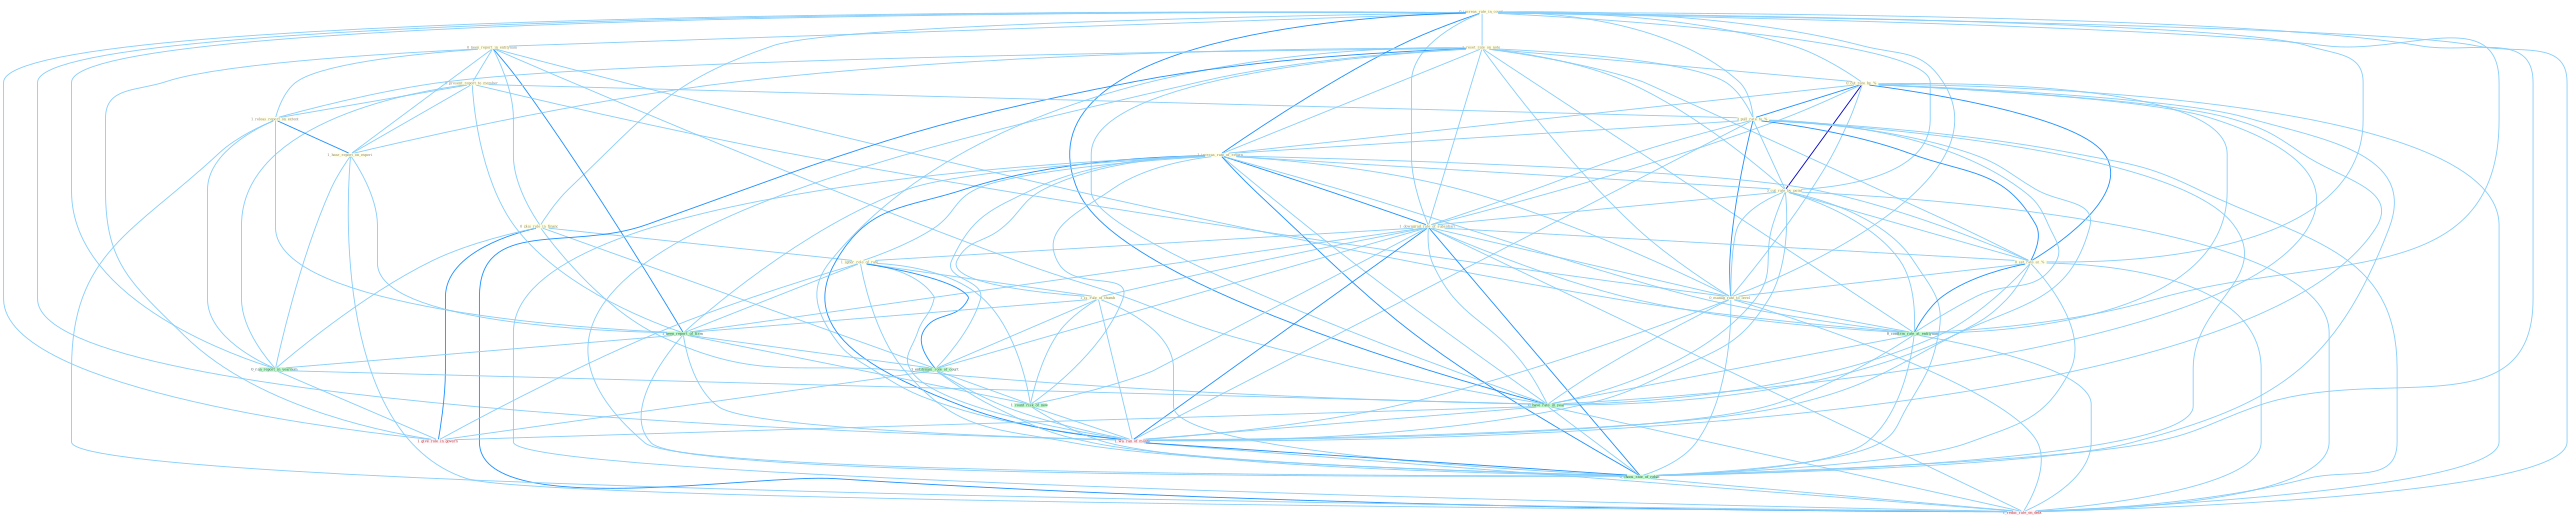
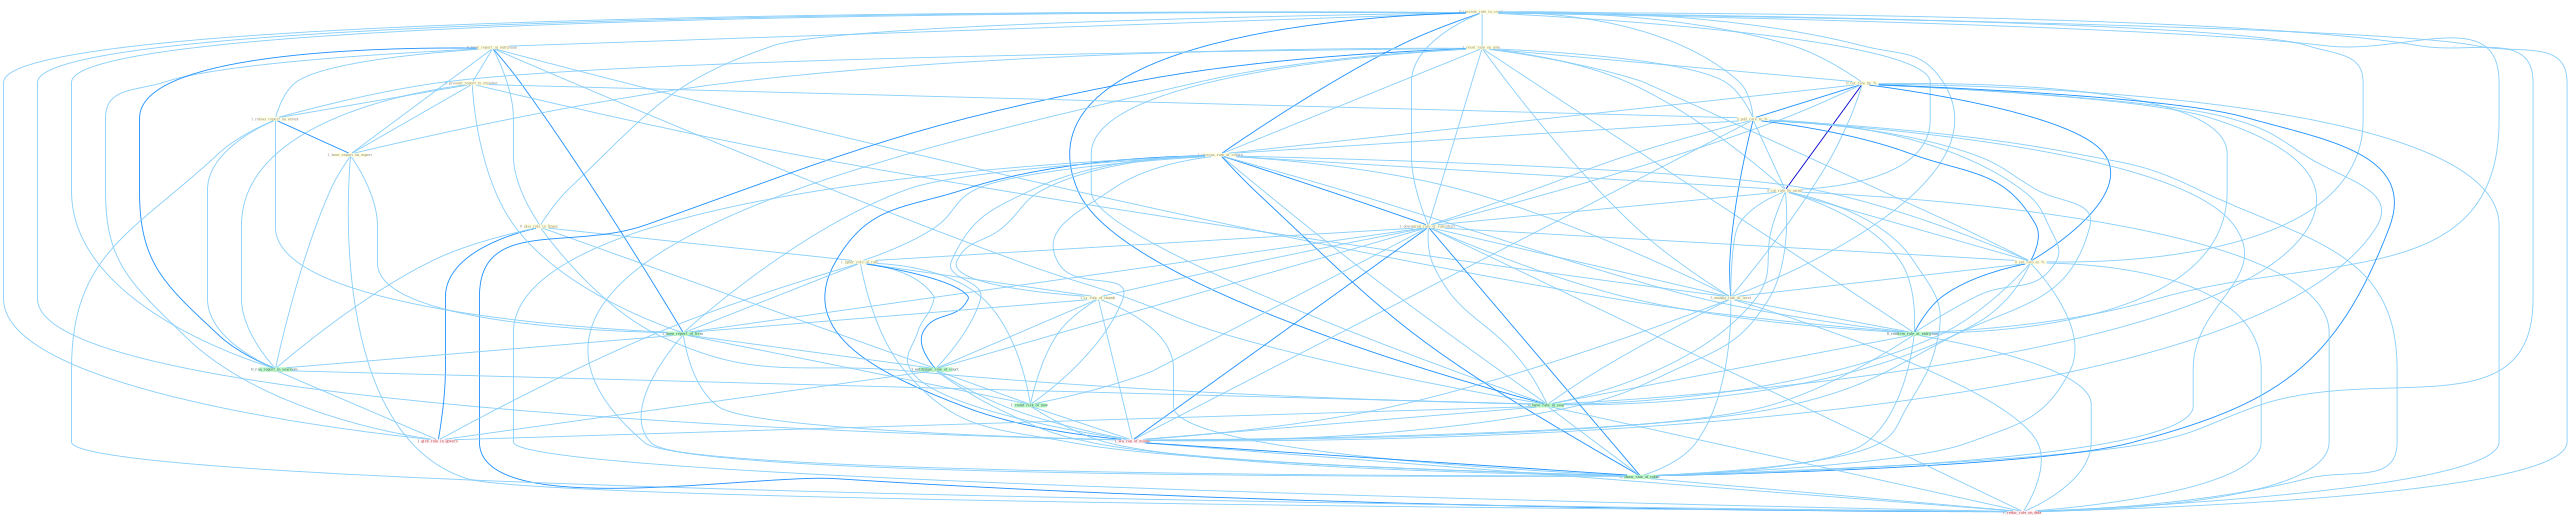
  graph {
    node [color="#ffffe0" fixedsize=true fontcolor="#8b7d6b" fontsize=4 shape=polygon style=filled]
    edge [color="#87cefa" w=1]
    "0_increas_rate_in_coupl " [height=.06 width=.5]
    "0_been_report_in_entitynam " [height=.06 width=.5]
    "0_plai_role_in_financ " [height=.06 width=.5]
    "1_reset_rate_on_note " [height=.06 width=.5]
    "0_present_report_to_member " [height=.06 width=.5]
    "0_cut_rate_by_% " [height=.06 width=.5]
    "0_pull_rate_to_% " [height=.06 width=.5]
    "1_releas_report_on_extent " [height=.06 width=.5]
    "1_increas_rate_of_return " [height=.06 width=.5]
    "0_cut_rate_by_point " [height=.06 width=.5]
    "1_downgrad_rate_of_subsidiari " [height=.06 width=.5]
    "0_set_rate_at_% " [height=.06 width=.5]
    "1_hear_report_on_experi " [height=.06 width=.5]
    "1_ignor_role_of_rate " [height=.06 width=.5]
    "1_is_rule_of_thumb " [height=.06 width=.5]
-   "0_manag_rate_to_level " [height=.06 width=.5]
+   "0_manag_rate_to_level " [height=.06 width=.5 label="3_manag_rate_to_level"]
    n17 [color="#fff0f5" fontcolor="#b22222" height=.06 label="1_wa_ran_of_month" width=.5]
    "1_reduc_rate_on_debt " [color="#fff0f5" fontcolor="#b22222" height=.06 width=.5]
    "1_give_role_in_govern " [color="#fff0f5" fontcolor="#b22222" height=.06 width=.5]
    "0_ran_report_in_yearnum " [color="#BDFCC9" fontcolor="#2f4f4f" height=.06 width=.5]
    "0_confirm_rate_at_entitynam " [color="#BDFCC9" fontcolor="#2f4f4f" height=.06 width=.5]
    "0_have_rate_in_year " [color="#BDFCC9" fontcolor="#2f4f4f" height=.06 width=.5]
    "0_choos_rate_of_rebat " [color="#BDFCC9" fontcolor="#2f4f4f" height=.06 width=.5]
    "1_been_report_of_firm " [color="#BDFCC9" fontcolor="#2f4f4f" height=.06 width=.5]
    "1_entitynam_role_of_court " [color="#BDFCC9" fontcolor="#2f4f4f" height=.06 width=.5]
    "1_count_risk_of_new " [color="#BDFCC9" fontcolor="#2f4f4f" height=.06 width=.5]
    subgraph sub_1 {
      "0_increas_rate_in_coupl "
      "0_been_report_in_entitynam "
      "0_plai_role_in_financ "
      "1_reset_rate_on_note "
      "0_present_report_to_member "
      "0_cut_rate_by_% "
      "0_pull_rate_to_% "
      "1_releas_report_on_extent "
      "1_increas_rate_of_return "
      "0_cut_rate_by_point "
      "1_downgrad_rate_of_subsidiari "
      "0_set_rate_at_% "
      "1_hear_report_on_experi "
      "1_ignor_role_of_rate "
      "1_is_rule_of_thumb "
      "0_manag_rate_to_level "
    }
    subgraph sub_2 {
      n17
      "1_reduc_rate_on_debt "
      "1_give_role_in_govern "
    }
    "0_increas_rate_in_coupl " -- "0_been_report_in_entitynam "
    "0_increas_rate_in_coupl " -- "0_plai_role_in_financ "
    "0_increas_rate_in_coupl " -- "1_reset_rate_on_note "
    "0_increas_rate_in_coupl " -- "0_cut_rate_by_% "
    "0_increas_rate_in_coupl " -- "0_pull_rate_to_% "
    "0_increas_rate_in_coupl " -- "1_increas_rate_of_return " [color="#1e90ff" w=2]
    "0_increas_rate_in_coupl " -- "0_cut_rate_by_point "
    "0_increas_rate_in_coupl " -- "1_downgrad_rate_of_subsidiari "
    "0_increas_rate_in_coupl " -- "0_set_rate_at_% "
    "0_increas_rate_in_coupl " -- "0_manag_rate_to_level "
    "0_increas_rate_in_coupl " -- n17
    "0_increas_rate_in_coupl " -- "1_reduc_rate_on_debt "
    "0_increas_rate_in_coupl " -- "1_give_role_in_govern "
    "0_increas_rate_in_coupl " -- "0_ran_report_in_yearnum "
    "0_increas_rate_in_coupl " -- "0_confirm_rate_at_entitynam "
    "0_increas_rate_in_coupl " -- "0_have_rate_in_year " [color="#1e90ff" w=2]
    "0_increas_rate_in_coupl " -- "0_choos_rate_of_rebat "
    "0_been_report_in_entitynam " -- "0_plai_role_in_financ "
    "0_been_report_in_entitynam " -- "0_present_report_to_member "
    "0_been_report_in_entitynam " -- "1_releas_report_on_extent "
    "0_been_report_in_entitynam " -- "1_hear_report_on_experi "
    "0_been_report_in_entitynam " -- "1_give_role_in_govern "
+   "0_been_report_in_entitynam " -- "0_ran_report_in_yearnum " [color="#1e90ff" w=2]
    "0_been_report_in_entitynam " -- "0_confirm_rate_at_entitynam "
    "0_been_report_in_entitynam " -- "0_have_rate_in_year "
    "0_been_report_in_entitynam " -- "1_been_report_of_firm " [color="#1e90ff" w=2]
    "0_plai_role_in_financ " -- "1_ignor_role_of_rate "
    "0_plai_role_in_financ " -- "1_give_role_in_govern " [color="#1e90ff" w=2]
    "0_plai_role_in_financ " -- "0_ran_report_in_yearnum "
    "0_plai_role_in_financ " -- "0_have_rate_in_year "
    "0_plai_role_in_financ " -- "1_entitynam_role_of_court "
    "1_reset_rate_on_note " -- "0_cut_rate_by_% "
    "1_reset_rate_on_note " -- "0_pull_rate_to_% "
    "1_reset_rate_on_note " -- "1_releas_report_on_extent "
    "1_reset_rate_on_note " -- "1_increas_rate_of_return "
    "1_reset_rate_on_note " -- "0_cut_rate_by_point "
    "1_reset_rate_on_note " -- "1_downgrad_rate_of_subsidiari "
    "1_reset_rate_on_note " -- "0_set_rate_at_% "
    "1_reset_rate_on_note " -- "1_hear_report_on_experi "
    "1_reset_rate_on_note " -- "0_manag_rate_to_level "
-   "1_reset_rate_on_note " -- n17
    "1_reset_rate_on_note " -- "1_reduc_rate_on_debt " [color="#1e90ff" w=2]
    "1_reset_rate_on_note " -- "0_confirm_rate_at_entitynam "
    "1_reset_rate_on_note " -- "0_have_rate_in_year "
    "1_reset_rate_on_note " -- "0_choos_rate_of_rebat "
    "0_present_report_to_member " -- "0_pull_rate_to_% "
    "0_present_report_to_member " -- "1_releas_report_on_extent "
    "0_present_report_to_member " -- "1_hear_report_on_experi "
    "0_present_report_to_member " -- "0_manag_rate_to_level "
    "0_present_report_to_member " -- "0_ran_report_in_yearnum "
    "0_present_report_to_member " -- "1_been_report_of_firm "
    "0_cut_rate_by_% " -- "0_pull_rate_to_% " [color="#1e90ff" w=2]
    "0_cut_rate_by_% " -- "1_increas_rate_of_return "
    "0_cut_rate_by_% " -- "0_cut_rate_by_point " [color="#0000cd" w=3]
    "0_cut_rate_by_% " -- "1_downgrad_rate_of_subsidiari "
    "0_cut_rate_by_% " -- "0_set_rate_at_% " [color="#1e90ff" w=2]
    "0_cut_rate_by_% " -- "0_manag_rate_to_level "
    "0_cut_rate_by_% " -- n17
    "0_cut_rate_by_% " -- "1_reduc_rate_on_debt "
    "0_cut_rate_by_% " -- "0_confirm_rate_at_entitynam "
    "0_cut_rate_by_% " -- "0_have_rate_in_year "
-   "0_cut_rate_by_% " -- "0_choos_rate_of_rebat "
+   "0_cut_rate_by_% " -- "0_choos_rate_of_rebat " [color="#1e90ff"]
    "0_pull_rate_to_% " -- "1_increas_rate_of_return "
    "0_pull_rate_to_% " -- "0_cut_rate_by_point "
    "0_pull_rate_to_% " -- "1_downgrad_rate_of_subsidiari "
    "0_pull_rate_to_% " -- "0_set_rate_at_% " [color="#1e90ff" w=2]
    "0_pull_rate_to_% " -- "0_manag_rate_to_level " [color="#1e90ff" w=2]
    "0_pull_rate_to_% " -- n17
    "0_pull_rate_to_% " -- "1_reduc_rate_on_debt "
    "0_pull_rate_to_% " -- "0_confirm_rate_at_entitynam "
    "0_pull_rate_to_% " -- "0_have_rate_in_year "
    "0_pull_rate_to_% " -- "0_choos_rate_of_rebat "
    "1_releas_report_on_extent " -- "1_hear_report_on_experi " [color="#1e90ff" w=2]
    "1_releas_report_on_extent " -- "1_reduc_rate_on_debt "
    "1_releas_report_on_extent " -- "0_ran_report_in_yearnum "
    "1_releas_report_on_extent " -- "1_been_report_of_firm "
    "1_increas_rate_of_return " -- "0_cut_rate_by_point "
    "1_increas_rate_of_return " -- "1_downgrad_rate_of_subsidiari " [color="#1e90ff" w=2]
    "1_increas_rate_of_return " -- "0_set_rate_at_% "
    "1_increas_rate_of_return " -- "1_ignor_role_of_rate "
    "1_increas_rate_of_return " -- "1_is_rule_of_thumb "
    "1_increas_rate_of_return " -- "0_manag_rate_to_level "
    "1_increas_rate_of_return " -- n17 [color="#1e90ff" w=2]
    "1_increas_rate_of_return " -- "1_reduc_rate_on_debt "
    "1_increas_rate_of_return " -- "0_confirm_rate_at_entitynam "
    "1_increas_rate_of_return " -- "0_have_rate_in_year "
    "1_increas_rate_of_return " -- "0_choos_rate_of_rebat " [color="#1e90ff" w=2]
    "1_increas_rate_of_return " -- "1_been_report_of_firm "
    "1_increas_rate_of_return " -- "1_entitynam_role_of_court "
    "1_increas_rate_of_return " -- "1_count_risk_of_new "
    "0_cut_rate_by_point " -- "1_downgrad_rate_of_subsidiari "
    "0_cut_rate_by_point " -- "0_set_rate_at_% "
    "0_cut_rate_by_point " -- "0_manag_rate_to_level "
    "0_cut_rate_by_point " -- n17
    "0_cut_rate_by_point " -- "1_reduc_rate_on_debt "
    "0_cut_rate_by_point " -- "0_confirm_rate_at_entitynam "
    "0_cut_rate_by_point " -- "0_have_rate_in_year "
    "0_cut_rate_by_point " -- "0_choos_rate_of_rebat "
    "1_downgrad_rate_of_subsidiari " -- "0_set_rate_at_% "
    "1_downgrad_rate_of_subsidiari " -- "1_ignor_role_of_rate "
    "1_downgrad_rate_of_subsidiari " -- "1_is_rule_of_thumb "
    "1_downgrad_rate_of_subsidiari " -- "0_manag_rate_to_level "
    "1_downgrad_rate_of_subsidiari " -- n17 [color="#1e90ff" w=2]
    "1_downgrad_rate_of_subsidiari " -- "1_reduc_rate_on_debt "
    "1_downgrad_rate_of_subsidiari " -- "0_confirm_rate_at_entitynam "
    "1_downgrad_rate_of_subsidiari " -- "0_have_rate_in_year "
    "1_downgrad_rate_of_subsidiari " -- "0_choos_rate_of_rebat " [color="#1e90ff" w=2]
    "1_downgrad_rate_of_subsidiari " -- "1_been_report_of_firm "
    "1_downgrad_rate_of_subsidiari " -- "1_entitynam_role_of_court "
    "1_downgrad_rate_of_subsidiari " -- "1_count_risk_of_new "
    "0_set_rate_at_% " -- "0_manag_rate_to_level "
    "0_set_rate_at_% " -- n17
    "0_set_rate_at_% " -- "1_reduc_rate_on_debt "
    "0_set_rate_at_% " -- "0_confirm_rate_at_entitynam " [color="#1e90ff" w=2]
    "0_set_rate_at_% " -- "0_have_rate_in_year "
    "0_set_rate_at_% " -- "0_choos_rate_of_rebat "
    "1_hear_report_on_experi " -- "1_reduc_rate_on_debt "
    "1_hear_report_on_experi " -- "0_ran_report_in_yearnum "
    "1_hear_report_on_experi " -- "1_been_report_of_firm "
    "1_ignor_role_of_rate " -- "1_is_rule_of_thumb "
    "1_ignor_role_of_rate " -- n17
    "1_ignor_role_of_rate " -- "1_give_role_in_govern "
    "1_ignor_role_of_rate " -- "0_choos_rate_of_rebat "
    "1_ignor_role_of_rate " -- "1_been_report_of_firm "
    "1_ignor_role_of_rate " -- "1_entitynam_role_of_court " [color="#1e90ff" w=2]
    "1_ignor_role_of_rate " -- "1_count_risk_of_new "
    "1_is_rule_of_thumb " -- n17
    "1_is_rule_of_thumb " -- "0_choos_rate_of_rebat "
    "1_is_rule_of_thumb " -- "1_been_report_of_firm "
    "1_is_rule_of_thumb " -- "1_entitynam_role_of_court "
    "1_is_rule_of_thumb " -- "1_count_risk_of_new "
    "0_manag_rate_to_level " -- n17
    "0_manag_rate_to_level " -- "1_reduc_rate_on_debt "
    "0_manag_rate_to_level " -- "0_confirm_rate_at_entitynam "
    "0_manag_rate_to_level " -- "0_have_rate_in_year "
    "0_manag_rate_to_level " -- "0_choos_rate_of_rebat "
    n17 -- "1_reduc_rate_on_debt "
    n17 -- "0_choos_rate_of_rebat " [color="#1e90ff" w=2]
    "0_ran_report_in_yearnum " -- "1_give_role_in_govern "
    "0_ran_report_in_yearnum " -- "0_have_rate_in_year "
    "0_confirm_rate_at_entitynam " -- n17
    "0_confirm_rate_at_entitynam " -- "1_reduc_rate_on_debt "
    "0_confirm_rate_at_entitynam " -- "0_have_rate_in_year "
    "0_confirm_rate_at_entitynam " -- "0_choos_rate_of_rebat "
    "0_have_rate_in_year " -- n17
    "0_have_rate_in_year " -- "1_reduc_rate_on_debt "
    "0_have_rate_in_year " -- "1_give_role_in_govern "
    "0_have_rate_in_year " -- "0_choos_rate_of_rebat "
    "0_choos_rate_of_rebat " -- "1_reduc_rate_on_debt "
    "1_been_report_of_firm " -- n17
    "1_been_report_of_firm " -- "0_ran_report_in_yearnum "
    "1_been_report_of_firm " -- "0_choos_rate_of_rebat "
    "1_been_report_of_firm " -- "1_entitynam_role_of_court "
    "1_been_report_of_firm " -- "1_count_risk_of_new "
    "1_entitynam_role_of_court " -- n17
    "1_entitynam_role_of_court " -- "1_give_role_in_govern "
    "1_entitynam_role_of_court " -- "0_choos_rate_of_rebat "
    "1_entitynam_role_of_court " -- "1_count_risk_of_new "
    "1_count_risk_of_new " -- n17
    "1_count_risk_of_new " -- "0_choos_rate_of_rebat "
  }
